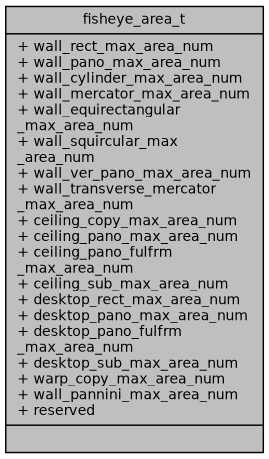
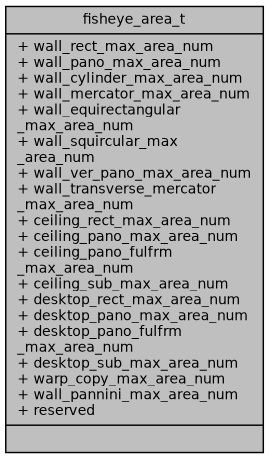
  digraph {
-   n1 [color=black fillcolor=grey75 fontcolor=black fontname=Helvetica fontsize=10 height=0.2 label="{fisheye_area_t\n|+ wall_rect_max_area_num\l+ wall_pano_max_area_num\l+ wall_cylinder_max_area_num\l+ wall_mercator_max_area_num\l+ wall_equirectangular\l_max_area_num\l+ wall_squircular_max\l_area_num\l+ wall_ver_pano_max_area_num\l+ wall_transverse_mercator\l_max_area_num\l+ ceiling_copy_max_area_num\l+ ceiling_pano_max_area_num\l+ ceiling_pano_fulfrm\l_max_area_num\l+ ceiling_sub_max_area_num\l+ desktop_rect_max_area_num\l+ desktop_pano_max_area_num\l+ desktop_pano_fulfrm\l_max_area_num\l+ desktop_sub_max_area_num\l+ warp_copy_max_area_num\l+ wall_pannini_max_area_num\l+ reserved\l|}" shape=record style=filled width=0.4]
+   n1 [color=black fillcolor=grey75 fontcolor=black fontname=Helvetica fontsize=10 height=0.2 label="{fisheye_area_t\n|+ wall_rect_max_area_num\l+ wall_pano_max_area_num\l+ wall_cylinder_max_area_num\l+ wall_mercator_max_area_num\l+ wall_equirectangular\l_max_area_num\l+ wall_squircular_max\l_area_num\l+ wall_ver_pano_max_area_num\l+ wall_transverse_mercator\l_max_area_num\l+ ceiling_rect_max_area_num\l+ ceiling_pano_max_area_num\l+ ceiling_pano_fulfrm\l_max_area_num\l+ ceiling_sub_max_area_num\l+ desktop_rect_max_area_num\l+ desktop_pano_max_area_num\l+ desktop_pano_fulfrm\l_max_area_num\l+ desktop_sub_max_area_num\l+ warp_copy_max_area_num\l+ wall_pannini_max_area_num\l+ reserved\l|}" shape=record style=filled width=0.4]
  }
